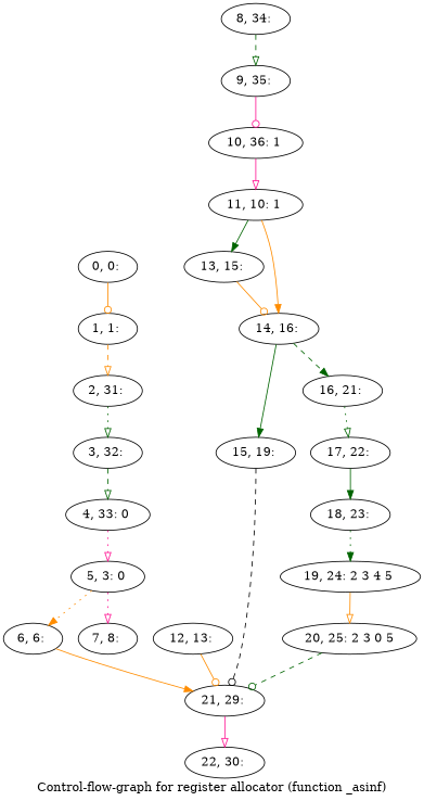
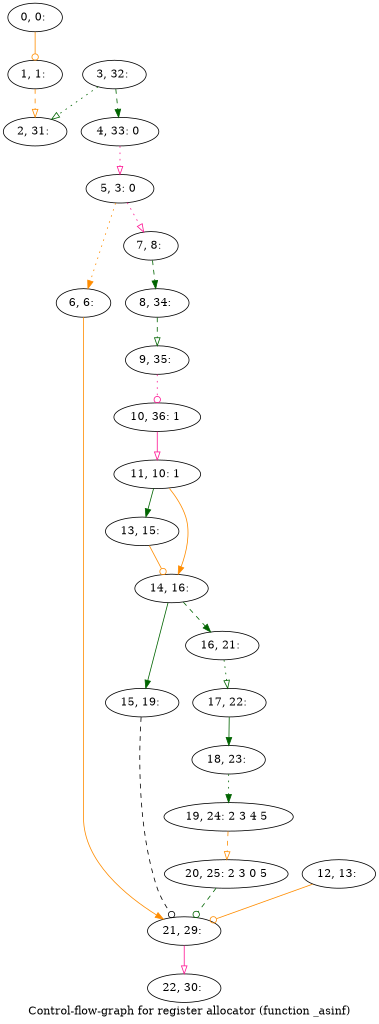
  digraph {
    label="Control-flow-graph for register allocator (function _asinf)"
    edge [arrowhead=onormal color=darkgreen style=solid]
    n1 [label="0, 0: "]
    n2 [label="1, 1: "]
    n3 [label="2, 31: "]
    n4 [label="3, 32: "]
    n5 [label="4, 33: 0 "]
    n6 [label="5, 3: 0 "]
    n7 [label="6, 6: "]
    n8 [label="7, 8: "]
    n9 [label="21, 29: "]
    n10 [label="8, 34: "]
    n11 [label="22, 30: "]
    n12 [label="9, 35: "]
    n13 [label="10, 36: 1 "]
    n14 [label="11, 10: 1 "]
    n15 [label="13, 15: "]
    n16 [label="14, 16: "]
    n17 [label="12, 13: "]
    n18 [label="15, 19: "]
    n19 [label="16, 21: "]
    n20 [label="17, 22: "]
    n21 [label="18, 23: "]
    n22 [label="19, 24: 2 3 4 5 "]
    n23 [label="20, 25: 2 3 0 5"]
    n1 -> n2 [arrowhead=odot color=darkorange]
    n2 -> n3 [color=darkorange style=dashed]
-   n3 -> n4 [style=dotted]
-   n4 -> n5 [style=dashed]
+   n4 -> n3 [style=dotted]
+   n4 -> n5 [arrowhead=normal style=dashed]
    n5 -> n6 [color=deeppink style=dotted]
    n6 -> n7 [arrowhead=normal color=darkorange style=dotted]
    n6 -> n8 [color=deeppink style=dotted]
    n7 -> n9 [arrowhead=normal color=darkorange]
+   n8 -> n10 [arrowhead=normal style=dashed]
    n9 -> n11 [color=deeppink]
    n10 -> n12 [style=dashed]
-   n12 -> n13 [arrowhead=odot color=deeppink]
+   n12 -> n13 [arrowhead=odot color=deeppink style=dotted]
    n13 -> n14 [color=deeppink]
    n14 -> n15 [arrowhead=normal]
    n14 -> n16 [arrowhead=normal color=darkorange]
    n15 -> n16 [arrowhead=odot color=darkorange]
    n16 -> n18 [arrowhead=normal]
    n16 -> n19 [arrowhead=normal style=dashed]
    n17 -> n9 [arrowhead=odot color=darkorange]
    n18 -> n9 [arrowhead=odot color=black style=dashed]
    n19 -> n20 [style=dotted]
    n20 -> n21 [arrowhead=normal]
    n21 -> n22 [arrowhead=normal style=dotted]
-   n22 -> n23 [color=darkorange]
+   n22 -> n23 [color=darkorange style=dashed]
    n23 -> n9 [arrowhead=odot style=dashed]
  }
